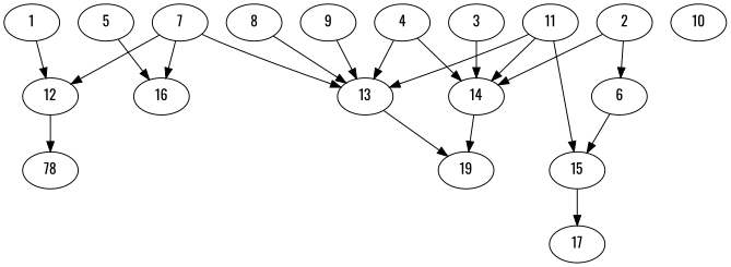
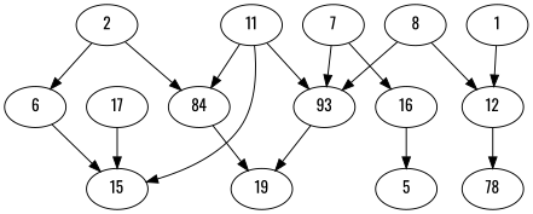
  digraph {
    fontname=Oswald
    node [alpha=0.09 fontname=Oswald]
    edge [fontname=Oswald]
    1 [alpha=0.18 expect_size=51580928]
    12 [alpha=0.01 expect_size=46818304]
    n3 [alpha=0.14 expect_size=45707264 label=78]
    2 [alpha=0.13 expect_size=22947840]
-   14 [alpha=0.16 expect_size=8560640]
+   14 [alpha=0.16 expect_size=8560640 label=84]
    6 [alpha=0.07 expect_size=12461056]
    19 [alpha=0.10 expect_size=40363008]
    15 [alpha=0.08 expect_size=28723200]
    17 [alpha=0.19 expect_size=20652032]
-   3 [alpha=0.11 expect_size=44126208]
-   4 [expect_size=39759872]
-   13 [alpha=0.19 expect_size=30372864]
+   13 [alpha=0.19 expect_size=30372864 label=93]
    5 [alpha=0.10 expect_size=28666880]
    16 [expect_size=52131840]
    7 [alpha=0.11 expect_size=41029632]
    8 [alpha=0.18 expect_size=48905216]
-   9 [alpha=0.01 expect_size=8687616]
-   10 [alpha=0.06 expect_size=21667840]
    11 [expect_size=50605056]
    1 -> 12
    12 -> n3
    2 -> 14
    2 -> 6
    14 -> 19
    6 -> 15
-   15 -> 17
-   3 -> 14
-   4 -> 14
-   4 -> 13
+   17 -> 15
    13 -> 19
-   5 -> 16
-   7 -> 12
+   16 -> 5
+   8 -> 12
    7 -> 13
    7 -> 16
    8 -> 13
-   9 -> 13
    11 -> 14
    11 -> 15
    11 -> 13
  }
